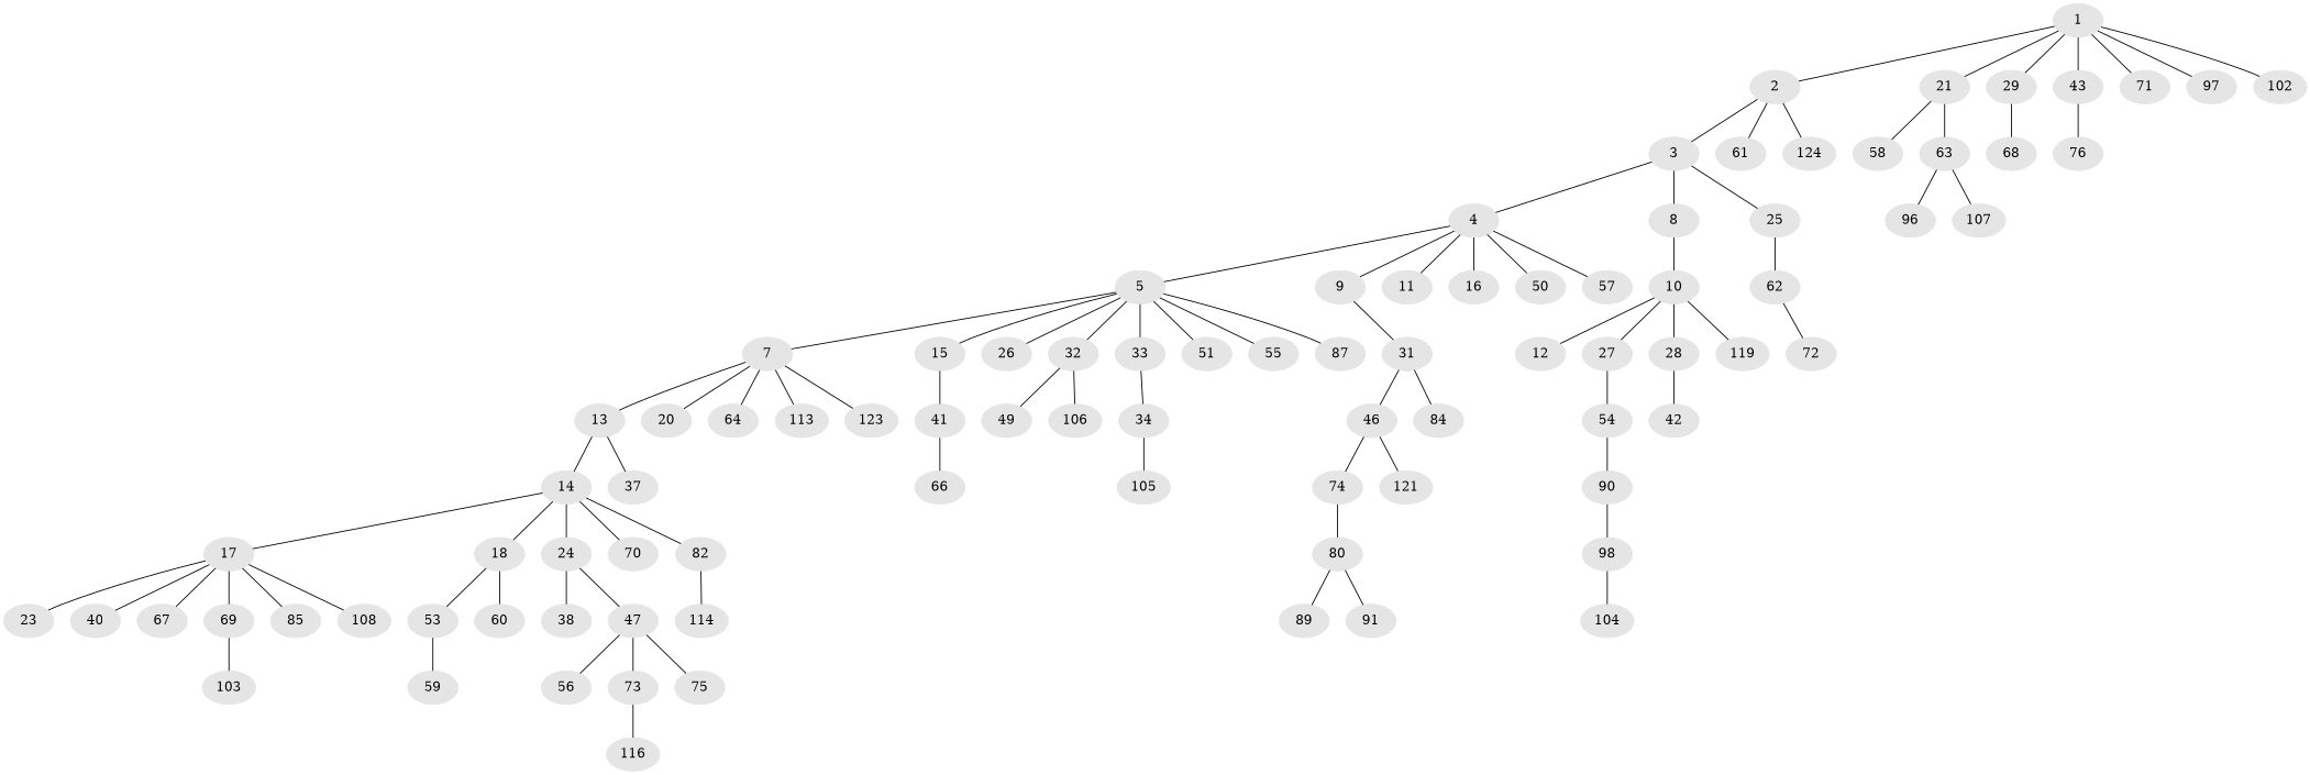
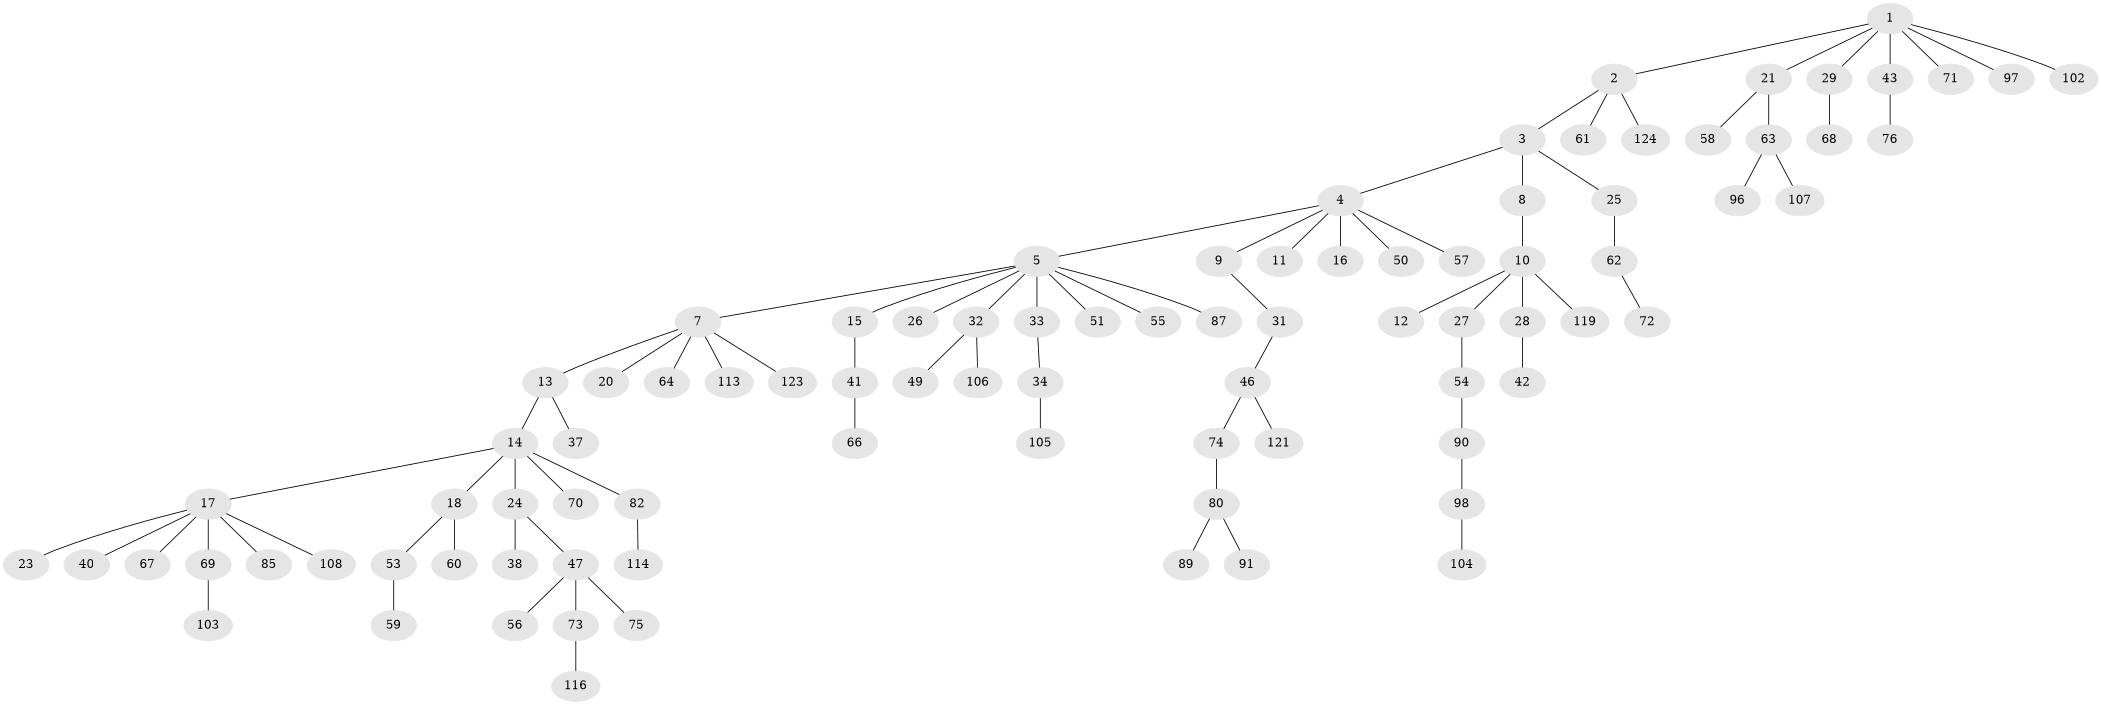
  graph {
    node [color=gray90 style=filled]
    1 [super="+48"]
    2
    21 [super="+65"]
    29 [super="+45"]
    43 [super="+110"]
    71
    97
    102
    3 [super="+94"]
    61
    124
    58
    63 [super="+78"]
    68
    76 [super="+79"]
    4 [super="+6"]
    8
    25 [super="+120"]
    5 [super="+30"]
    9 [super="+88"]
    11
    16
    50
    57
    10 [super="+115"]
    62
    7 [super="+39"]
    15
    26
    32 [super="+36"]
    33
    51
    55
    87
    31
    13
    20
    64
    113
    123
    41 [super="+44"]
    49
    106 [super="+122"]
    34 [super="+100"]
    14 [super="+19"]
    37
    12 [super="+83"]
    27
    28 [super="+118"]
    119
    46 [super="+95"]
-   84 [super="+93"]
    54 [super="+77"]
    42
    17 [super="+22"]
    18 [super="+81"]
    24 [super="+52"]
    70
    82 [super="+117"]
    23
    40
    67
    69 [super="+86"]
    85 [super="+101"]
    108
    53 [super="+112"]
    60
    38
    47
    114
    66
    103
    59 [super="+92"]
    96
    107
    56
    73
    75
    72 [super="+111"]
    74
    121
    105
    90
    80 [super="+99"]
    116
    98 [super="+109"]
    89
    91
    104
    1 -- 2
    1 -- 21
    1 -- 29
    1 -- 43
    1 -- 71
    1 -- 97
    1 -- 102
    2 -- 3
    2 -- 61
    2 -- 124
    21 -- 58
    21 -- 63
    29 -- 68
    43 -- 76
    3 -- 4
    3 -- 8
    3 -- 25
    63 -- 96
    63 -- 107
    4 -- 5
    4 -- 9
    4 -- 11
    4 -- 16
    4 -- 50
    4 -- 57
    8 -- 10
    25 -- 62
    5 -- 7
    5 -- 15
    5 -- 26
    5 -- 32
    5 -- 33
    5 -- 51
    5 -- 55
    5 -- 87
    9 -- 31
    10 -- 12
    10 -- 27
    10 -- 28
    10 -- 119
    62 -- 72
    7 -- 13
    7 -- 20
    7 -- 64
    7 -- 113
    7 -- 123
    15 -- 41
    32 -- 49
    32 -- 106
    33 -- 34
    31 -- 46
-   31 -- 84
    13 -- 14
    13 -- 37
    41 -- 66
    34 -- 105
    14 -- 17
    14 -- 18
    14 -- 24
    14 -- 70
    14 -- 82
    27 -- 54
    28 -- 42
    46 -- 74
    46 -- 121
    54 -- 90
    17 -- 23
    17 -- 40
    17 -- 67
    17 -- 69
    17 -- 85
    17 -- 108
    18 -- 53
    18 -- 60
    24 -- 38
    24 -- 47
    82 -- 114
    69 -- 103
    53 -- 59
    47 -- 56
    47 -- 73
    47 -- 75
    73 -- 116
    74 -- 80
    90 -- 98
    80 -- 89
    80 -- 91
    98 -- 104
  }
